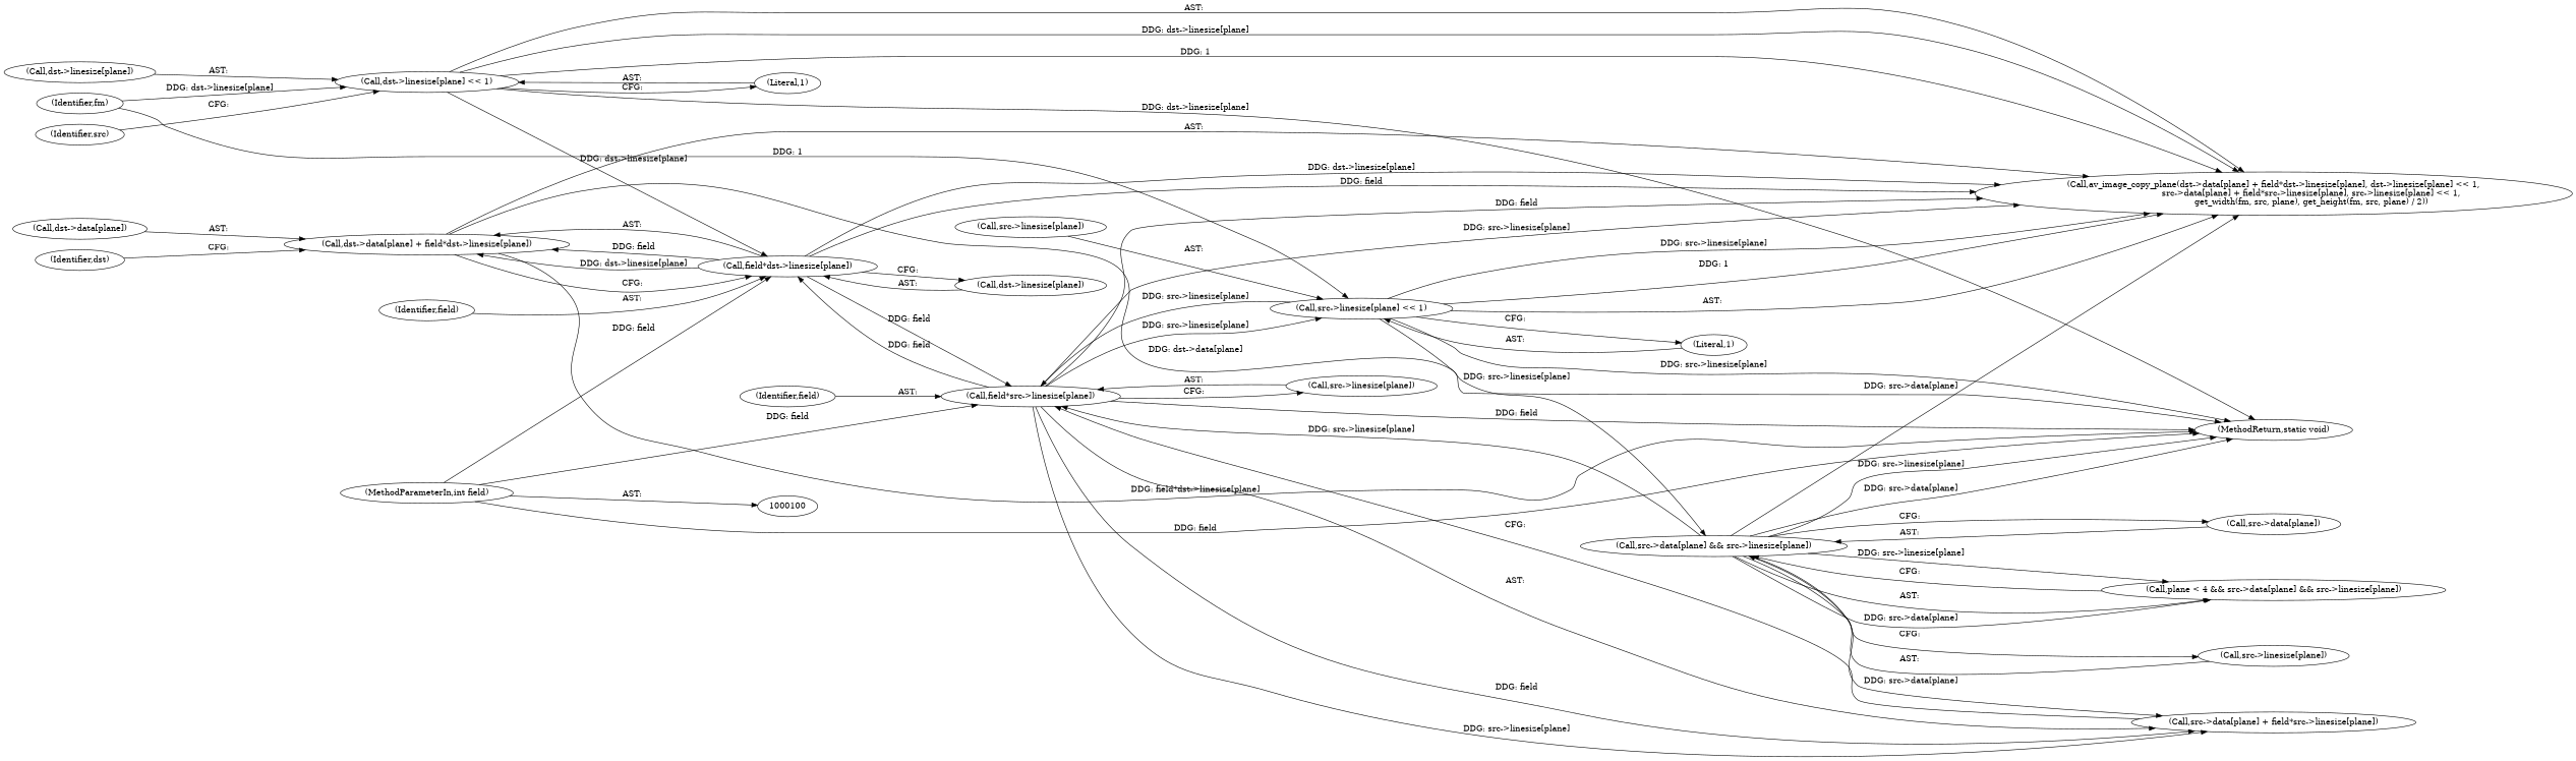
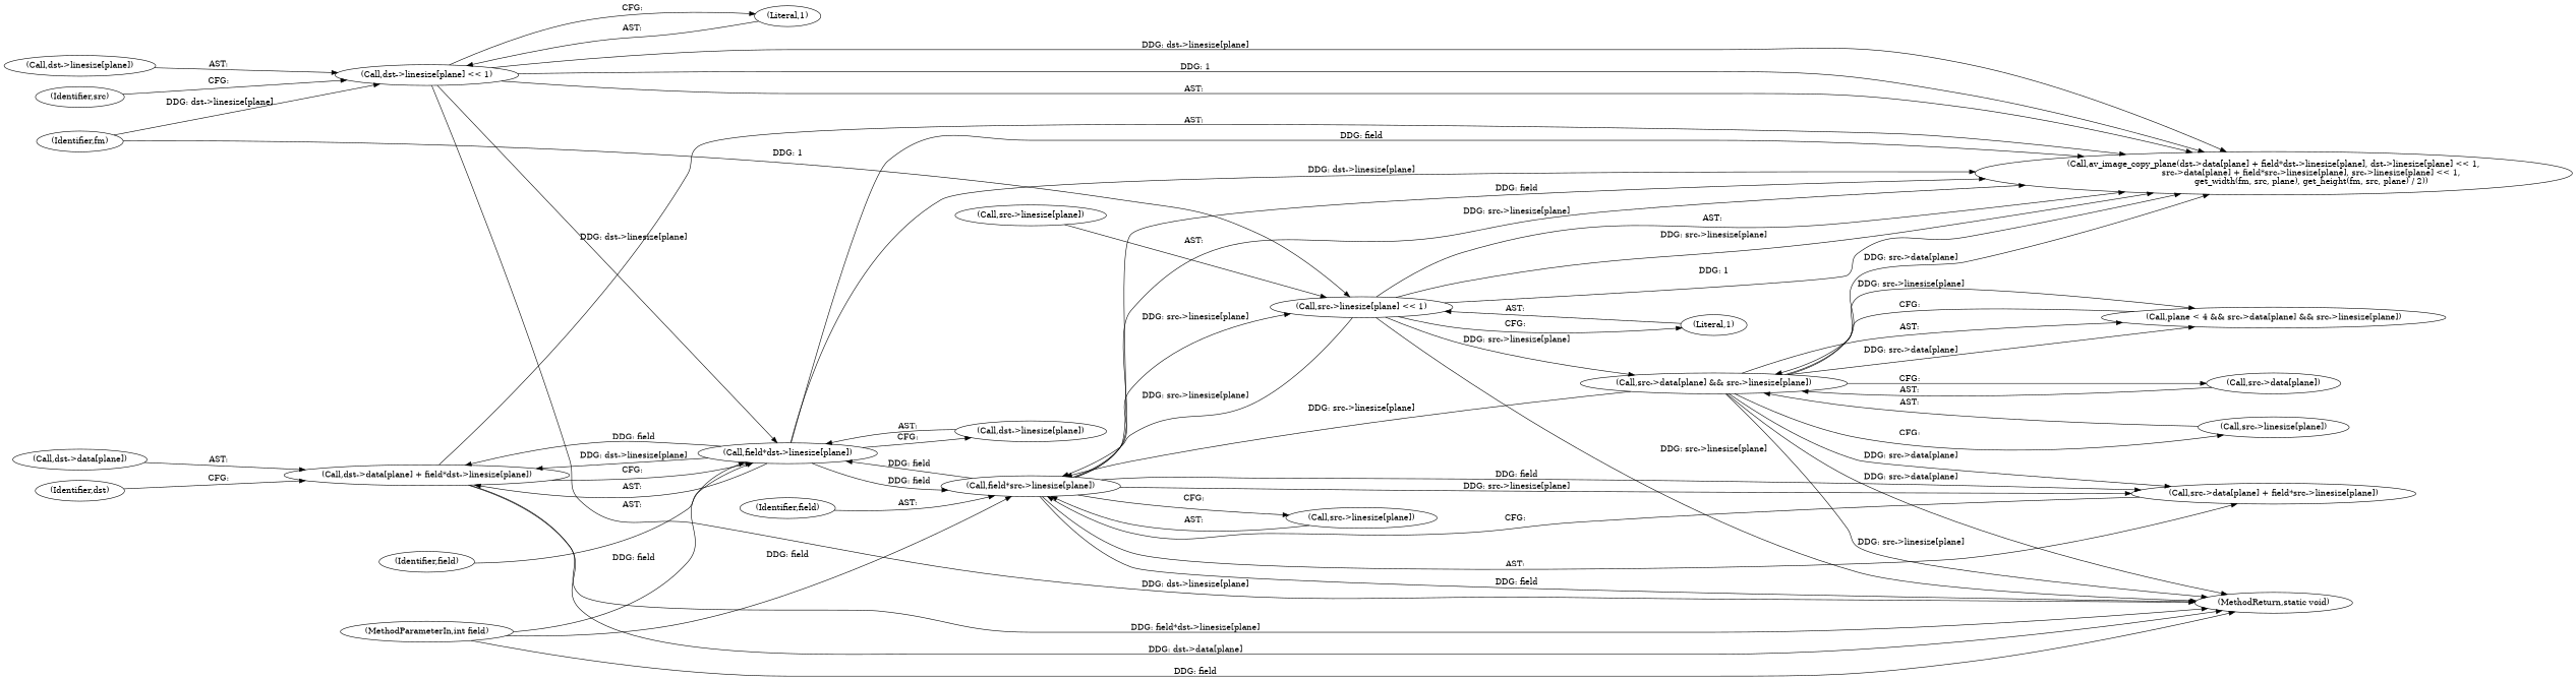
  digraph {
    rankdir=LR
    n1 [label="(Call,dst->data[plane] + field*dst->linesize[plane])"]
    n2 [label="(Call,field*dst->linesize[plane])"]
    n3 [label="(MethodReturn,static void)"]
    n4 [label="(Call,av_image_copy_plane(dst->data[plane] + field*dst->linesize[plane], dst->linesize[plane] << 1,\n                             src->data[plane] + field*src->linesize[plane], src->linesize[plane] << 1,\n                             get_width(fm, src, plane), get_height(fm, src, plane) / 2))"]
    n5 [label="(Call,field*src->linesize[plane])"]
    n6 [label="(Call,dst->linesize[plane])"]
    n7 [label="(Call,src->linesize[plane] << 1)"]
    n8 [label="(Call,src->data[plane] + field*src->linesize[plane])"]
    n9 [label="(Call,src->linesize[plane])"]
    n10 [label="(Call,dst->linesize[plane] << 1)"]
    n11 [label="(Literal,1)"]
    n12 [label="(Call,src->data[plane] && src->linesize[plane])"]
    n13 [label="(Literal,1)"]
    n14 [label="(MethodParameterIn,int field)"]
-   1000100
    n16 [label="(Call,src->data[plane])"]
    n17 [label="(Call,plane < 4 && src->data[plane] && src->linesize[plane])"]
    n18 [label="(Call,src->linesize[plane])"]
    n19 [label="(Call,src->linesize[plane])"]
    n20 [label="(Identifier,field)"]
    n21 [label="(Call,dst->data[plane])"]
    n22 [label="(Call,dst->linesize[plane])"]
    n23 [label="(Identifier,dst)"]
    n24 [label="(Identifier,fm)"]
    n25 [label="(Identifier,src)"]
    n26 [label="(Identifier,field)"]
    n1 -> n2 [label="CFG: "]
    n1 -> n3 [label="DDG: dst->data[plane]"]
    n1 -> n3 [label="DDG: field*dst->linesize[plane]"]
    n1 -> n4 [label="AST: "]
    n2 -> n1 [label="AST: "]
    n2 -> n1 [label="DDG: field"]
    n2 -> n1 [label="DDG: dst->linesize[plane]"]
    n2 -> n4 [label="DDG: field"]
    n2 -> n4 [label="DDG: dst->linesize[plane]"]
    n2 -> n5 [label="DDG: field"]
    n2 -> n6 [label="CFG: "]
    n5 -> n2 [label="DDG: field"]
    n5 -> n3 [label="DDG: field"]
    n5 -> n4 [label="DDG: field"]
    n5 -> n4 [label="DDG: src->linesize[plane]"]
    n5 -> n7 [label="DDG: src->linesize[plane]"]
    n5 -> n8 [label="AST: "]
    n5 -> n8 [label="DDG: field"]
    n5 -> n8 [label="DDG: src->linesize[plane]"]
    n5 -> n9 [label="CFG: "]
    n6 -> n2 [label="AST: "]
    n7 -> n3 [label="DDG: src->linesize[plane]"]
    n7 -> n4 [label="AST: "]
    n7 -> n4 [label="DDG: src->linesize[plane]"]
    n7 -> n4 [label="DDG: 1"]
    n7 -> n5 [label="DDG: src->linesize[plane]"]
    n7 -> n12 [label="DDG: src->linesize[plane]"]
    n7 -> n13 [label="CFG: "]
    n8 -> n5 [label="CFG: "]
    n9 -> n5 [label="AST: "]
    n10 -> n2 [label="DDG: dst->linesize[plane]"]
    n10 -> n3 [label="DDG: dst->linesize[plane]"]
    n10 -> n4 [label="AST: "]
    n10 -> n4 [label="DDG: dst->linesize[plane]"]
    n10 -> n4 [label="DDG: 1"]
    n10 -> n11 [label="CFG: "]
    n11 -> n10 [label="AST: "]
    n12 -> n3 [label="DDG: src->linesize[plane]"]
    n12 -> n3 [label="DDG: src->data[plane]"]
    n12 -> n4 [label="DDG: src->data[plane]"]
    n12 -> n5 [label="DDG: src->linesize[plane]"]
    n12 -> n8 [label="DDG: src->data[plane]"]
    n12 -> n16 [label="CFG: "]
    n12 -> n17 [label="AST: "]
    n12 -> n17 [label="DDG: src->data[plane]"]
    n12 -> n17 [label="DDG: src->linesize[plane]"]
    n12 -> n18 [label="CFG: "]
    n13 -> n7 [label="AST: "]
    n14 -> n2 [label="DDG: field"]
    n14 -> n3 [label="DDG: field"]
    n14 -> n5 [label="DDG: field"]
-   n14 -> 1000100 [label="AST: "]
    n16 -> n12 [label="AST: "]
    n17 -> n12 [label="CFG: "]
    n18 -> n12 [label="AST: "]
    n19 -> n7 [label="AST: "]
    n20 -> n5 [label="AST: "]
    n21 -> n1 [label="AST: "]
    n22 -> n10 [label="AST: "]
    n23 -> n1 [label="CFG: "]
    n24 -> n7 [label="DDG: 1"]
    n24 -> n10 [label="DDG: dst->linesize[plane]"]
    n25 -> n10 [label="CFG: "]
    n26 -> n2 [label="AST: "]
  }
